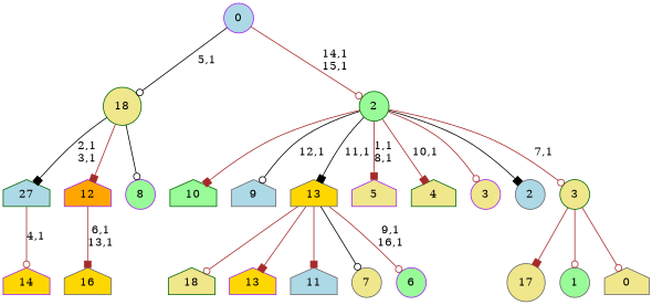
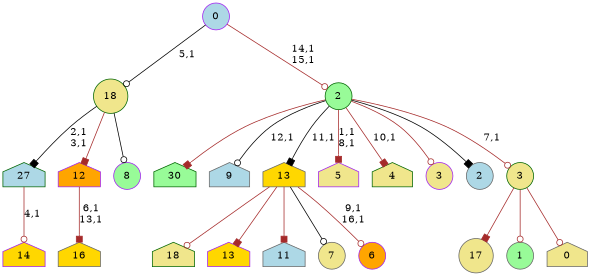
  digraph {
    node [color=gray40 fillcolor=khaki shape=house style=filled]
    edge [arrowhead=odot color=brown]
    n1 [color=darkgreen label=18]
    n2 [label=17 shape=circle]
    n3 [fillcolor=gold label=16]
    n4 [color=purple fillcolor=gold label=14]
    27 [color=darkgreen fillcolor=lightblue]
    n6 [color=purple fillcolor=gold label=13]
    n7 [color=purple fillcolor=orange label=12]
    n8 [fillcolor=lightblue label=11]
-   n9 [color=darkgreen fillcolor=palegreen label=10]
+   n9 [color=darkgreen fillcolor=palegreen label=30]
    n10 [fillcolor=lightblue label=9]
    n11 [color=purple fillcolor=palegreen label=8 shape=circle]
    18 [color=darkgreen shape=circle]
    n13 [label=7 shape=circle]
-   n14 [color=purple fillcolor=palegreen label=6 shape=circle]
+   n14 [color=purple fillcolor=orange label=6 shape=circle]
    13 [fillcolor=gold]
    n16 [color=purple label=5]
    n17 [color=darkgreen label=4]
    n18 [color=purple label=3 shape=circle]
    n19 [fillcolor=lightblue label=2 shape=circle]
    n20 [fillcolor=palegreen label=1 shape=circle]
    n21 [label=0]
    3 [color=darkgreen shape=circle]
    2 [color=darkgreen fillcolor=palegreen shape=circle]
    0 [color=purple fillcolor=lightblue shape=circle]
    27 -> n4 [label="4,1"]
    n7 -> n3 [arrowhead=box label="6,1\n13,1"]
    18 -> 27 [arrowhead=box color=black label="2,1\n3,1"]
    18 -> n7 [arrowhead=box]
    18 -> n11 [color=black]
    13 -> n1
    13 -> n6 [arrowhead=box]
    13 -> n8 [arrowhead=box]
    13 -> n13 [color=black]
    13 -> n14 [label="9,1\n16,1"]
    3 -> n2 [arrowhead=box]
    3 -> n20
    3 -> n21
    2 -> n9 [arrowhead=box]
    2 -> n10 [color=black label="12,1"]
    2 -> 13 [arrowhead=box color=black label="11,1"]
    2 -> n16 [arrowhead=box label="1,1\n8,1"]
    2 -> n17 [arrowhead=box label="10,1"]
    2 -> n18
    2 -> n19 [arrowhead=box color=black]
    2 -> 3 [label="7,1"]
    0 -> 18 [color=black label="5,1"]
    0 -> 2 [label="14,1\n15,1"]
  }
